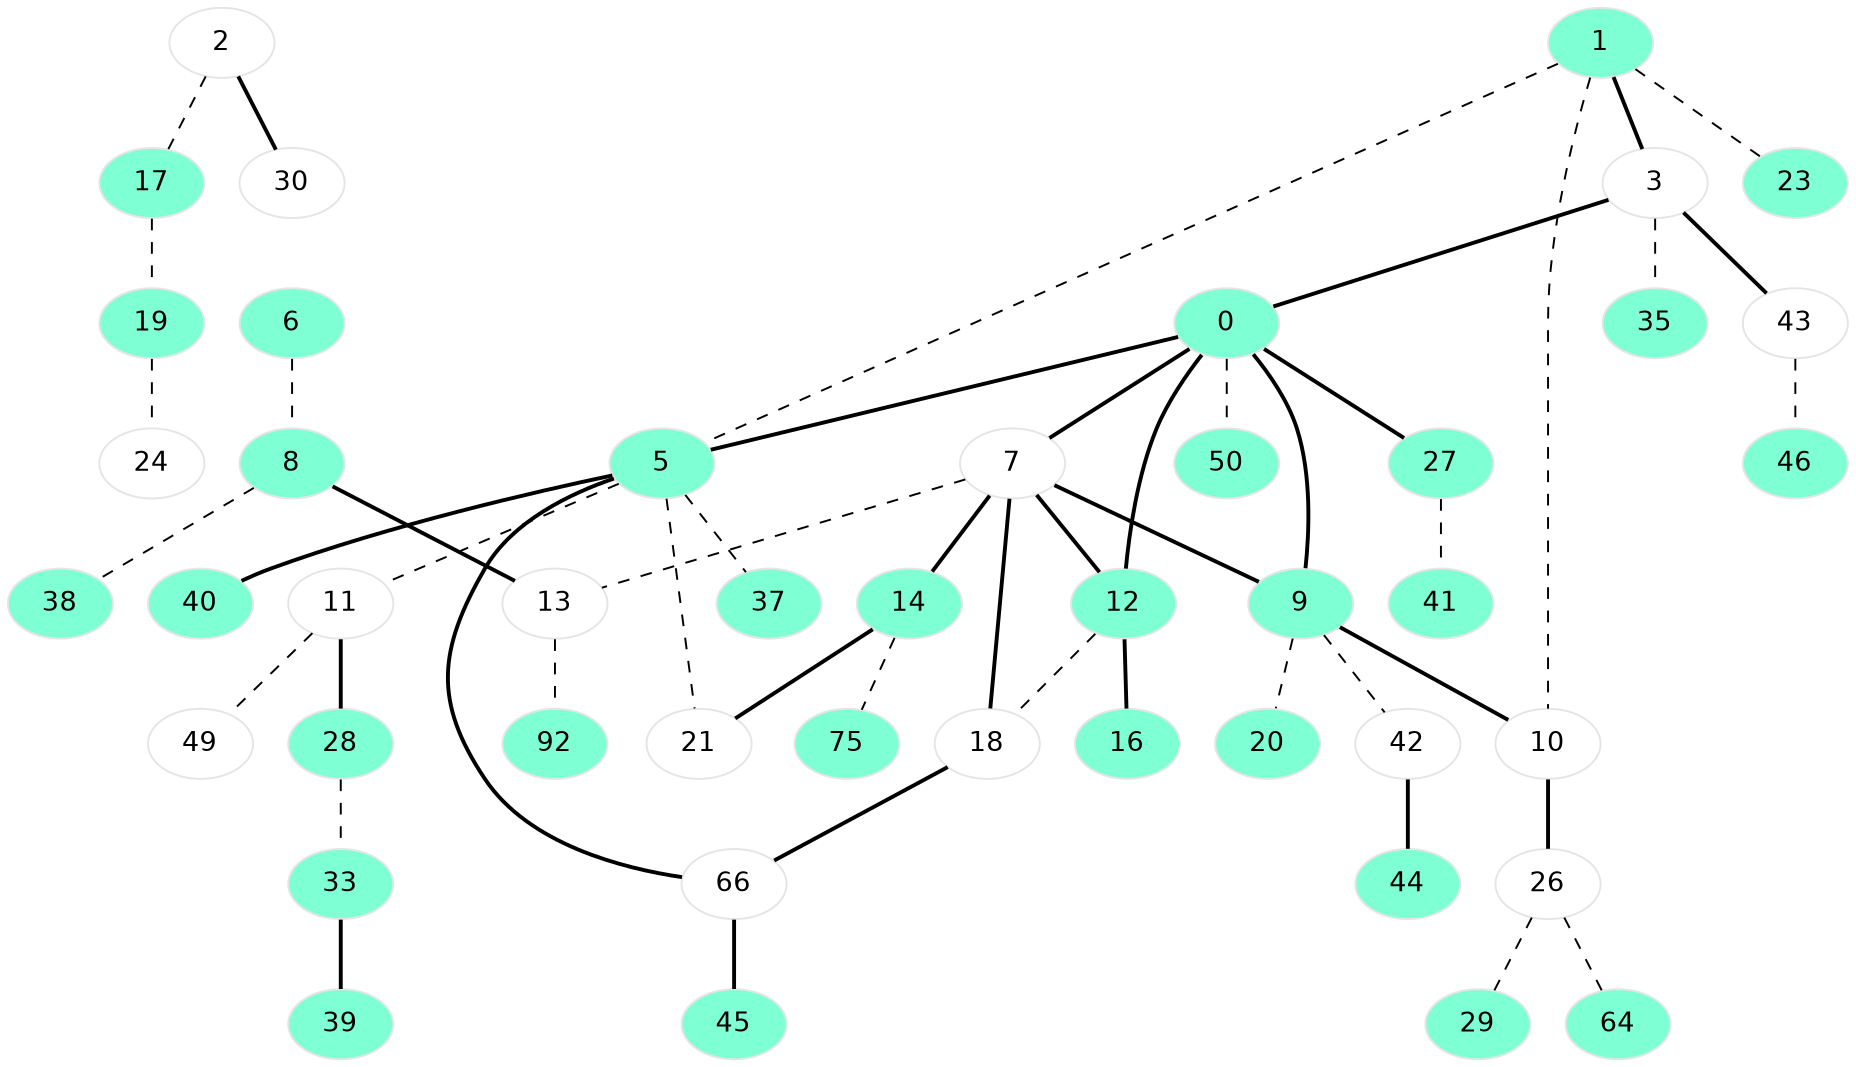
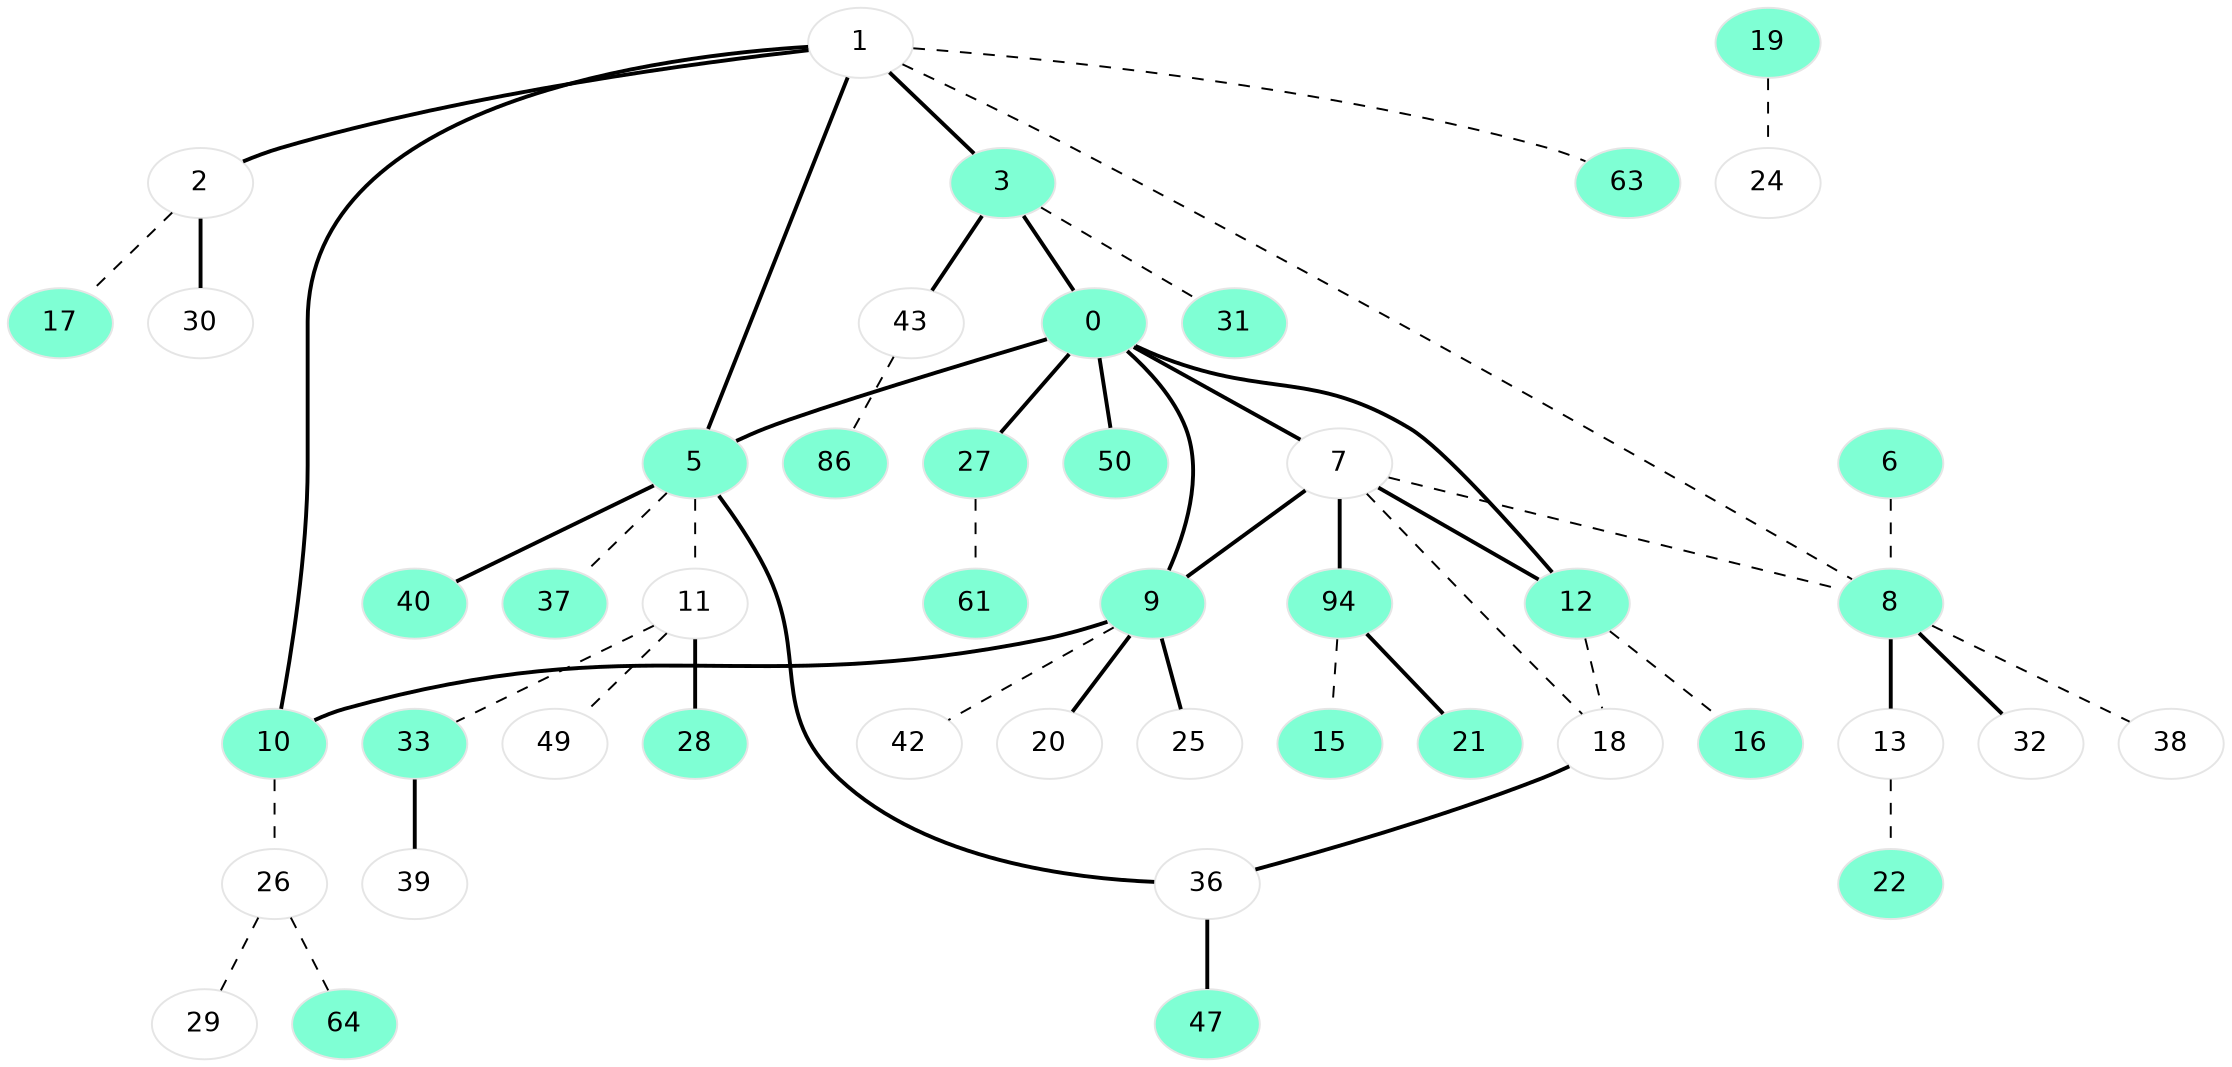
  graph {
    fontname="DejaVu Sans"
    node [color=gray90 fillcolor=aquamarine fontname="DejaVu Sans" style=filled]
    edge [fontname="DejaVu Sans" style=bold]
    2 [fillcolor=white]
-   1
-   3 [fillcolor=white]
+   1 [fillcolor=white]
+   3
    5
    8
-   10 [fillcolor=white]
-   23
+   10
+   23 [label=63]
    17
    30 [fillcolor=white]
    n10 [label=0]
-   35
+   35 [label=31]
    43 [fillcolor=white]
    11 [fillcolor=white]
-   21 [fillcolor=white]
-   36 [fillcolor=white label=66]
+   21
+   36 [fillcolor=white]
    37
    40
    13 [fillcolor=white]
-   38
+   32 [fillcolor=white]
+   38 [fillcolor=white]
    26 [fillcolor=white]
    19
    7 [fillcolor=white]
    9
    12
    27
    50
-   46
-   14
+   46 [label=86]
+   14 [label=94]
    18 [fillcolor=white]
-   20
+   20 [fillcolor=white]
+   25 [fillcolor=white]
    42 [fillcolor=white]
    16
-   41
+   41 [label=61]
    6
    28
    33
    49 [fillcolor=white]
-   47 [label=45]
-   15 [label=75]
-   22 [label=92]
-   44
-   29
+   47
+   15
+   22
+   29 [fillcolor=white]
    n45 [label=64]
-   39
+   39 [fillcolor=white]
    24 [fillcolor=white]
    2 -- 17 [style=dashed]
    2 -- 30
+   1 -- 2
    1 -- 3
-   1 -- 5 [style=dashed]
-   1 -- 10 [style=dashed]
+   1 -- 5
+   1 -- 8 [style=dashed]
+   1 -- 10
    1 -- 23 [style=dashed]
    3 -- n10
    3 -- 35 [style=dashed]
    3 -- 43
    5 -- 11 [style=dashed]
-   5 -- 21 [style=dashed]
    5 -- 36
    5 -- 37 [style=dashed]
    5 -- 40
    8 -- 13
+   8 -- 32
    8 -- 38 [style=dashed]
-   10 -- 26
-   17 -- 19 [style=dashed]
+   10 -- 26 [style=dashed]
    n10 -- 5
    n10 -- 7
    n10 -- 9
    n10 -- 12
    n10 -- 27
-   n10 -- 50 [style=dashed]
+   n10 -- 50
    43 -- 46 [style=dashed]
    11 -- 28
-   28 -- 33 [style=dashed]
+   11 -- 33 [style=dashed]
    11 -- 49 [style=dashed]
    36 -- 47
    13 -- 22 [style=dashed]
    26 -- 29 [style=dashed]
    26 -- n45 [style=dashed]
    19 -- 24 [style=dashed]
-   7 -- 13 [style=dashed]
+   7 -- 8 [style=dashed]
    7 -- 9
    7 -- 12
    7 -- 14
-   7 -- 18
+   7 -- 18 [style=dashed]
    9 -- 10
-   9 -- 20 [style=dashed]
+   9 -- 20
+   9 -- 25
    9 -- 42 [style=dashed]
    12 -- 18 [style=dashed]
-   12 -- 16
+   12 -- 16 [style=dashed]
    27 -- 41 [style=dashed]
    14 -- 21
    14 -- 15 [style=dashed]
    18 -- 36
-   42 -- 44
    6 -- 8 [style=dashed]
    33 -- 39
  }
